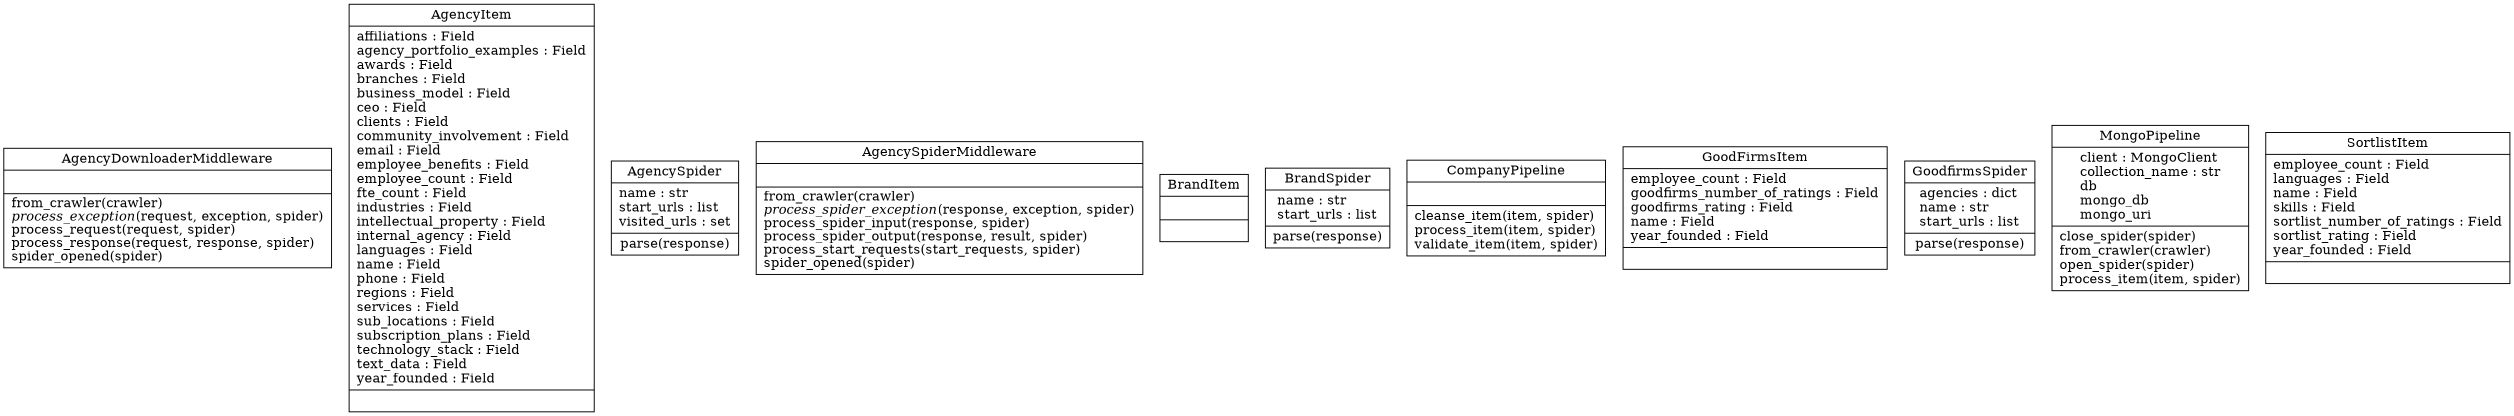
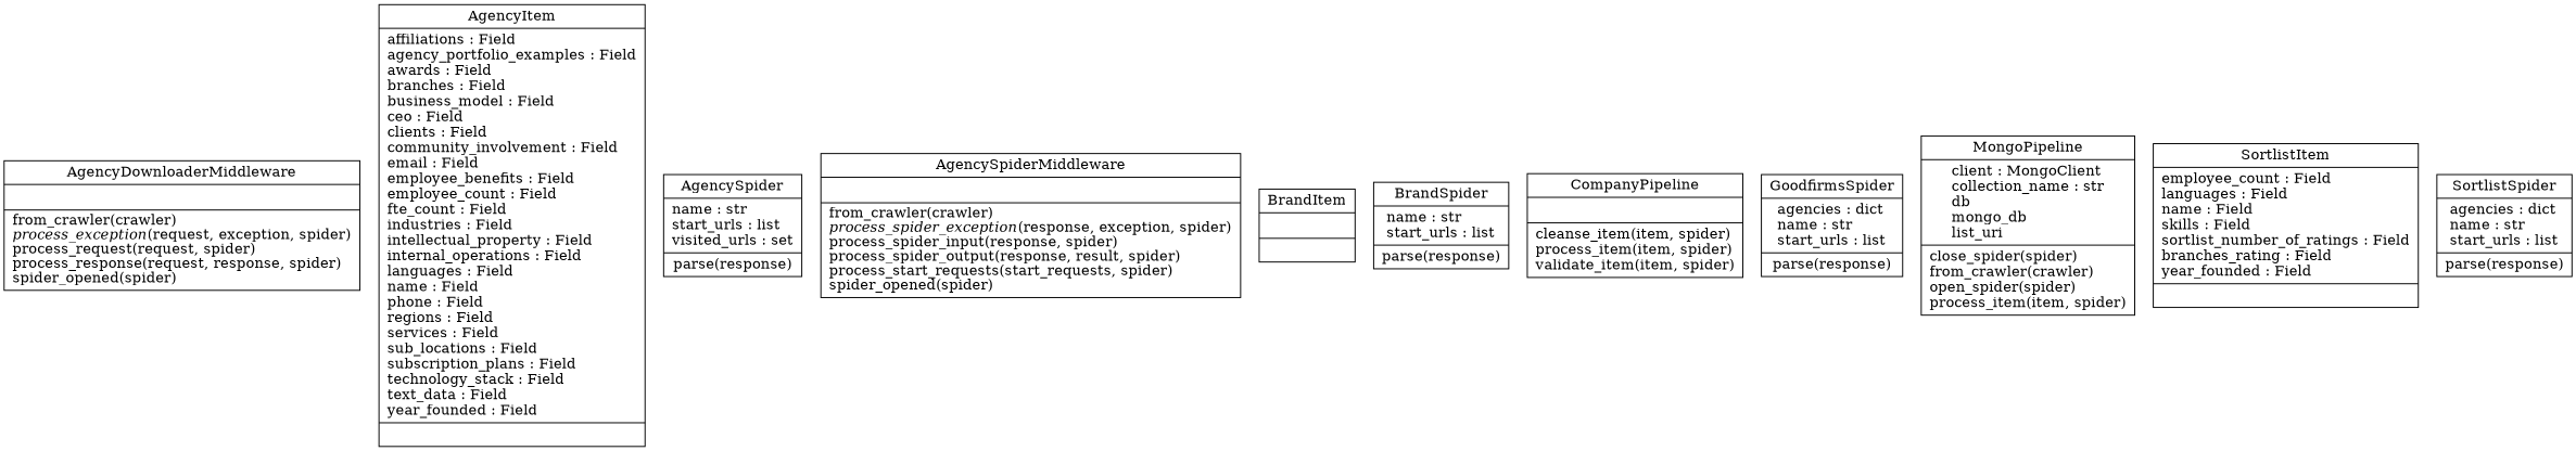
  digraph {
    rankdir=BT
    node [color=black fontcolor=black shape=record style=solid]
    n1 [label=<{AgencyDownloaderMiddleware|<br ALIGN="LEFT"/>|from_crawler(crawler)<br ALIGN="LEFT"/><I>process_exception</I>(request, exception, spider)<br ALIGN="LEFT"/>process_request(request, spider)<br ALIGN="LEFT"/>process_response(request, response, spider)<br ALIGN="LEFT"/>spider_opened(spider)<br ALIGN="LEFT"/>}>]
-   n2 [label=<{AgencyItem|affiliations : Field<br ALIGN="LEFT"/>agency_portfolio_examples : Field<br ALIGN="LEFT"/>awards : Field<br ALIGN="LEFT"/>branches : Field<br ALIGN="LEFT"/>business_model : Field<br ALIGN="LEFT"/>ceo : Field<br ALIGN="LEFT"/>clients : Field<br ALIGN="LEFT"/>community_involvement : Field<br ALIGN="LEFT"/>email : Field<br ALIGN="LEFT"/>employee_benefits : Field<br ALIGN="LEFT"/>employee_count : Field<br ALIGN="LEFT"/>fte_count : Field<br ALIGN="LEFT"/>industries : Field<br ALIGN="LEFT"/>intellectual_property : Field<br ALIGN="LEFT"/>internal_agency : Field<br ALIGN="LEFT"/>languages : Field<br ALIGN="LEFT"/>name : Field<br ALIGN="LEFT"/>phone : Field<br ALIGN="LEFT"/>regions : Field<br ALIGN="LEFT"/>services : Field<br ALIGN="LEFT"/>sub_locations : Field<br ALIGN="LEFT"/>subscription_plans : Field<br ALIGN="LEFT"/>technology_stack : Field<br ALIGN="LEFT"/>text_data : Field<br ALIGN="LEFT"/>year_founded : Field<br ALIGN="LEFT"/>|}>]
+   n2 [label=<{AgencyItem|affiliations : Field<br ALIGN="LEFT"/>agency_portfolio_examples : Field<br ALIGN="LEFT"/>awards : Field<br ALIGN="LEFT"/>branches : Field<br ALIGN="LEFT"/>business_model : Field<br ALIGN="LEFT"/>ceo : Field<br ALIGN="LEFT"/>clients : Field<br ALIGN="LEFT"/>community_involvement : Field<br ALIGN="LEFT"/>email : Field<br ALIGN="LEFT"/>employee_benefits : Field<br ALIGN="LEFT"/>employee_count : Field<br ALIGN="LEFT"/>fte_count : Field<br ALIGN="LEFT"/>industries : Field<br ALIGN="LEFT"/>intellectual_property : Field<br ALIGN="LEFT"/>internal_operations : Field<br ALIGN="LEFT"/>languages : Field<br ALIGN="LEFT"/>name : Field<br ALIGN="LEFT"/>phone : Field<br ALIGN="LEFT"/>regions : Field<br ALIGN="LEFT"/>services : Field<br ALIGN="LEFT"/>sub_locations : Field<br ALIGN="LEFT"/>subscription_plans : Field<br ALIGN="LEFT"/>technology_stack : Field<br ALIGN="LEFT"/>text_data : Field<br ALIGN="LEFT"/>year_founded : Field<br ALIGN="LEFT"/>|}>]
    n3 [label=<{AgencySpider|name : str<br ALIGN="LEFT"/>start_urls : list<br ALIGN="LEFT"/>visited_urls : set<br ALIGN="LEFT"/>|parse(response)<br ALIGN="LEFT"/>}>]
    n4 [label=<{AgencySpiderMiddleware|<br ALIGN="LEFT"/>|from_crawler(crawler)<br ALIGN="LEFT"/><I>process_spider_exception</I>(response, exception, spider)<br ALIGN="LEFT"/>process_spider_input(response, spider)<br ALIGN="LEFT"/>process_spider_output(response, result, spider)<br ALIGN="LEFT"/>process_start_requests(start_requests, spider)<br ALIGN="LEFT"/>spider_opened(spider)<br ALIGN="LEFT"/>}>]
    n5 [label=<{BrandItem|<br ALIGN="LEFT"/>|}>]
    n6 [label=<{BrandSpider|name : str<br ALIGN="LEFT"/>start_urls : list<br ALIGN="LEFT"/>|parse(response)<br ALIGN="LEFT"/>}>]
    n7 [label=<{CompanyPipeline|<br ALIGN="LEFT"/>|cleanse_item(item, spider)<br ALIGN="LEFT"/>process_item(item, spider)<br ALIGN="LEFT"/>validate_item(item, spider)<br ALIGN="LEFT"/>}>]
-   n8 [label=<{GoodFirmsItem|employee_count : Field<br ALIGN="LEFT"/>goodfirms_number_of_ratings : Field<br ALIGN="LEFT"/>goodfirms_rating : Field<br ALIGN="LEFT"/>name : Field<br ALIGN="LEFT"/>year_founded : Field<br ALIGN="LEFT"/>|}>]
    n9 [label=<{GoodfirmsSpider|agencies : dict<br ALIGN="LEFT"/>name : str<br ALIGN="LEFT"/>start_urls : list<br ALIGN="LEFT"/>|parse(response)<br ALIGN="LEFT"/>}>]
-   n10 [label=<{MongoPipeline|client : MongoClient<br ALIGN="LEFT"/>collection_name : str<br ALIGN="LEFT"/>db<br ALIGN="LEFT"/>mongo_db<br ALIGN="LEFT"/>mongo_uri<br ALIGN="LEFT"/>|close_spider(spider)<br ALIGN="LEFT"/>from_crawler(crawler)<br ALIGN="LEFT"/>open_spider(spider)<br ALIGN="LEFT"/>process_item(item, spider)<br ALIGN="LEFT"/>}>]
-   n11 [label=<{SortlistItem|employee_count : Field<br ALIGN="LEFT"/>languages : Field<br ALIGN="LEFT"/>name : Field<br ALIGN="LEFT"/>skills : Field<br ALIGN="LEFT"/>sortlist_number_of_ratings : Field<br ALIGN="LEFT"/>sortlist_rating : Field<br ALIGN="LEFT"/>year_founded : Field<br ALIGN="LEFT"/>|}>]
+   n10 [label=<{MongoPipeline|client : MongoClient<br ALIGN="LEFT"/>collection_name : str<br ALIGN="LEFT"/>db<br ALIGN="LEFT"/>mongo_db<br ALIGN="LEFT"/>list_uri<br ALIGN="LEFT"/>|close_spider(spider)<br ALIGN="LEFT"/>from_crawler(crawler)<br ALIGN="LEFT"/>open_spider(spider)<br ALIGN="LEFT"/>process_item(item, spider)<br ALIGN="LEFT"/>}>]
+   n11 [label=<{SortlistItem|employee_count : Field<br ALIGN="LEFT"/>languages : Field<br ALIGN="LEFT"/>name : Field<br ALIGN="LEFT"/>skills : Field<br ALIGN="LEFT"/>sortlist_number_of_ratings : Field<br ALIGN="LEFT"/>branches_rating : Field<br ALIGN="LEFT"/>year_founded : Field<br ALIGN="LEFT"/>|}>]
+   n12 [label=<{SortlistSpider|agencies : dict<br ALIGN="LEFT"/>name : str<br ALIGN="LEFT"/>start_urls : list<br ALIGN="LEFT"/>|parse(response)<br ALIGN="LEFT"/>}>]
  }
